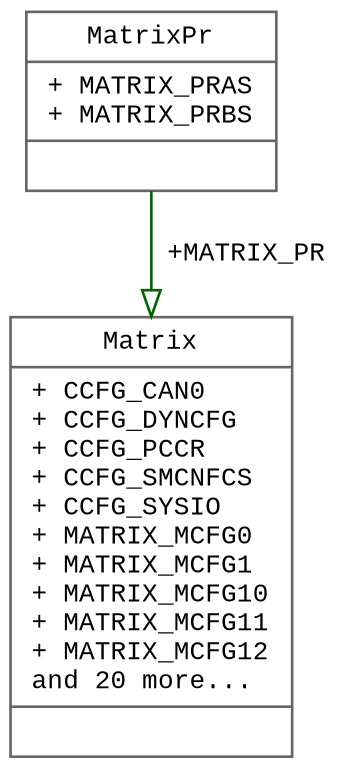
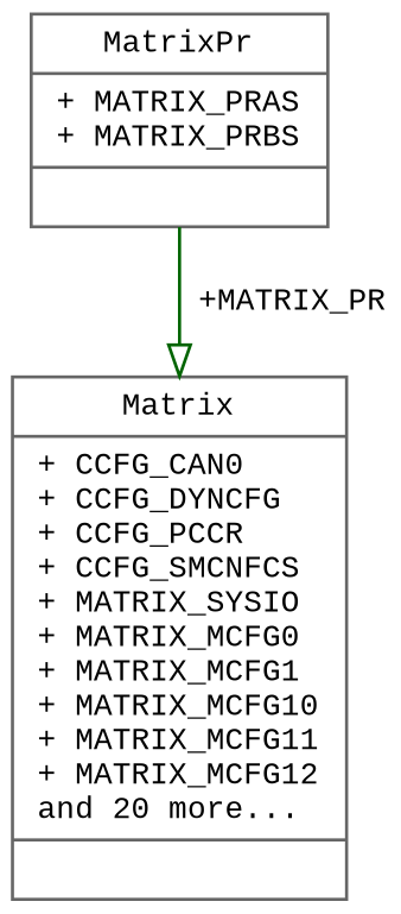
  digraph {
    fontname="Liberation Mono"
    node [color=gray40 fillcolor=white fontname="Liberation Mono" fontsize=10 shape=record style=filled]
-   n1 [fontcolor=black height=0.2 label="{Matrix\n|+ CCFG_CAN0\l+ CCFG_DYNCFG\l+ CCFG_PCCR\l+ CCFG_SMCNFCS\l+ CCFG_SYSIO\l+ MATRIX_MCFG0\l+ MATRIX_MCFG1\l+ MATRIX_MCFG10\l+ MATRIX_MCFG11\l+ MATRIX_MCFG12\land 20 more...\l|}" width=0.4]
+   n1 [fontcolor=black height=0.2 label="{Matrix\n|+ CCFG_CAN0\l+ CCFG_DYNCFG\l+ CCFG_PCCR\l+ CCFG_SMCNFCS\l+ MATRIX_SYSIO\l+ MATRIX_MCFG0\l+ MATRIX_MCFG1\l+ MATRIX_MCFG10\l+ MATRIX_MCFG11\l+ MATRIX_MCFG12\land 20 more...\l|}" width=0.4]
    n2 [height=0.2 label="{MatrixPr\n|+ MATRIX_PRAS\l+ MATRIX_PRBS\l|}" width=0.4]
    n2 -> n1 [arrowhead=onormal color=darkgreen fontname="Liberation Mono" fontsize=10 label=" +MATRIX_PR" labelfontname=FreeSans labelfontsize=10 style=solid]
  }
